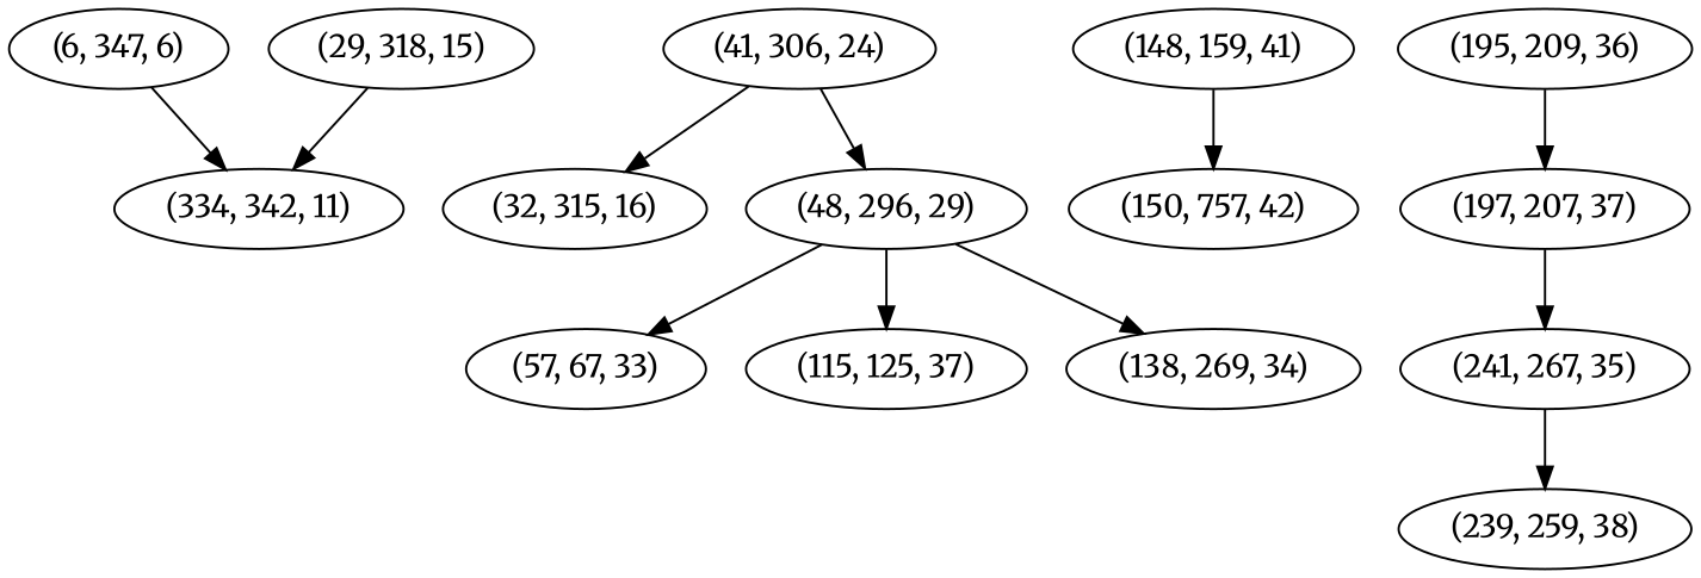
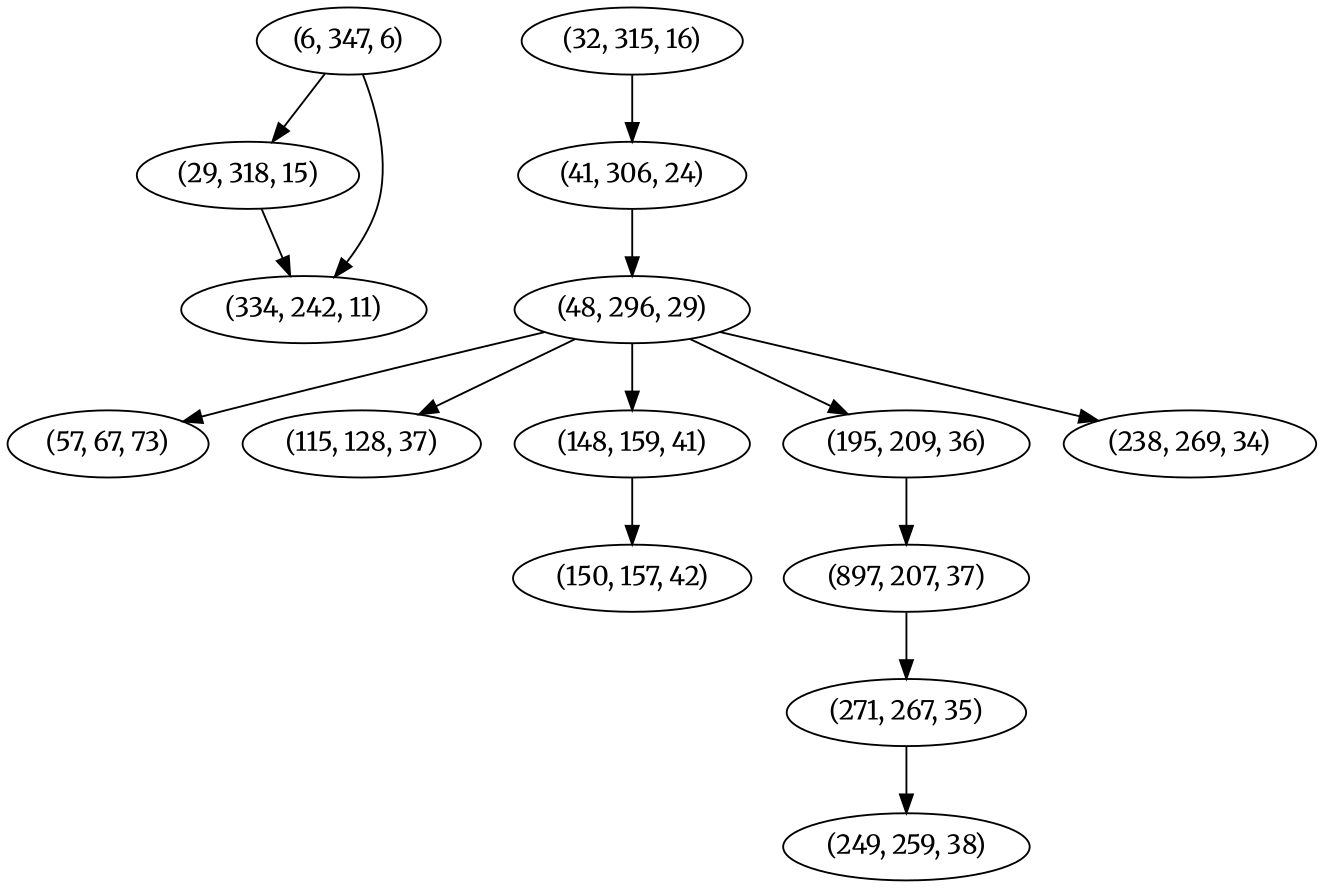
  digraph {
    fontname=Merriweather
    node [fontname=Merriweather]
    edge [fontname=Merriweather]
    "(6, 347, 6)"
    "(29, 318, 15)"
-   "(334, 342, 11)"
+   "(334, 342, 11)" [label="(334, 242, 11)"]
    "(32, 315, 16)"
    "(41, 306, 24)"
    "(48, 296, 29)"
-   "(57, 67, 33)"
-   "(115, 125, 37)"
+   "(57, 67, 33)" [label="(57, 67, 73)"]
+   "(115, 125, 37)" [label="(115, 128, 37)"]
    "(148, 159, 41)"
    "(195, 209, 36)"
-   "(238, 269, 34)" [label="(138, 269, 34)"]
-   "(150, 157, 42)" [label="(150, 757, 42)"]
-   "(197, 207, 37)"
-   "(241, 267, 35)"
-   "(249, 259, 38)" [label="(239, 259, 38)"]
+   "(238, 269, 34)"
+   "(150, 157, 42)"
+   "(197, 207, 37)" [label="(897, 207, 37)"]
+   "(241, 267, 35)" [label="(271, 267, 35)"]
+   "(249, 259, 38)"
+   "(6, 347, 6)" -> "(29, 318, 15)"
    "(6, 347, 6)" -> "(334, 342, 11)"
    "(29, 318, 15)" -> "(334, 342, 11)"
-   "(41, 306, 24)" -> "(32, 315, 16)"
+   "(32, 315, 16)" -> "(41, 306, 24)"
    "(41, 306, 24)" -> "(48, 296, 29)"
    "(48, 296, 29)" -> "(57, 67, 33)"
    "(48, 296, 29)" -> "(115, 125, 37)"
+   "(48, 296, 29)" -> "(148, 159, 41)"
+   "(48, 296, 29)" -> "(195, 209, 36)"
    "(48, 296, 29)" -> "(238, 269, 34)"
    "(148, 159, 41)" -> "(150, 157, 42)"
    "(195, 209, 36)" -> "(197, 207, 37)"
    "(197, 207, 37)" -> "(241, 267, 35)"
    "(241, 267, 35)" -> "(249, 259, 38)"
  }
